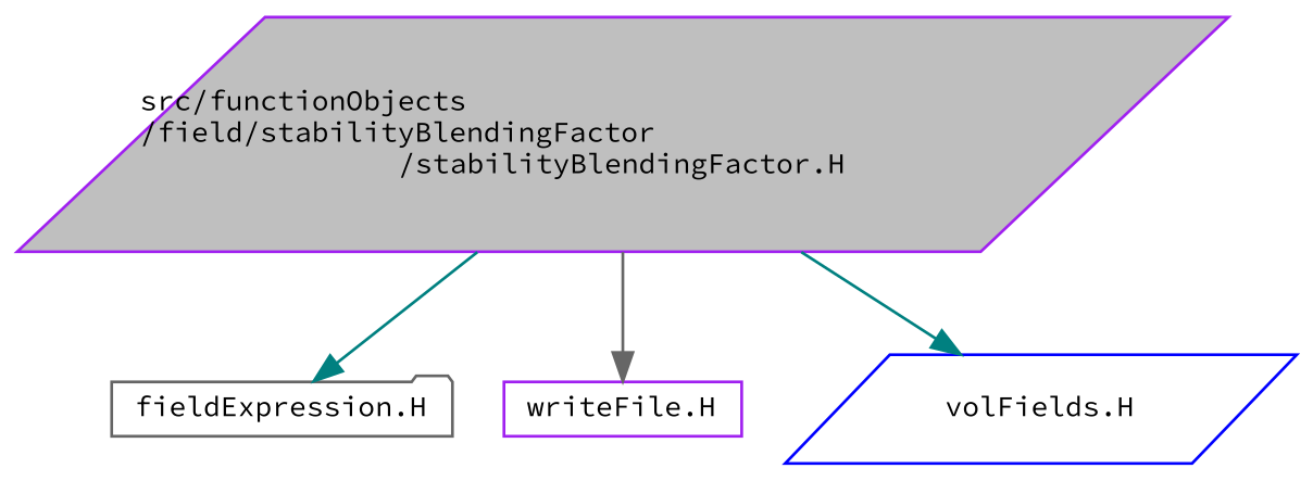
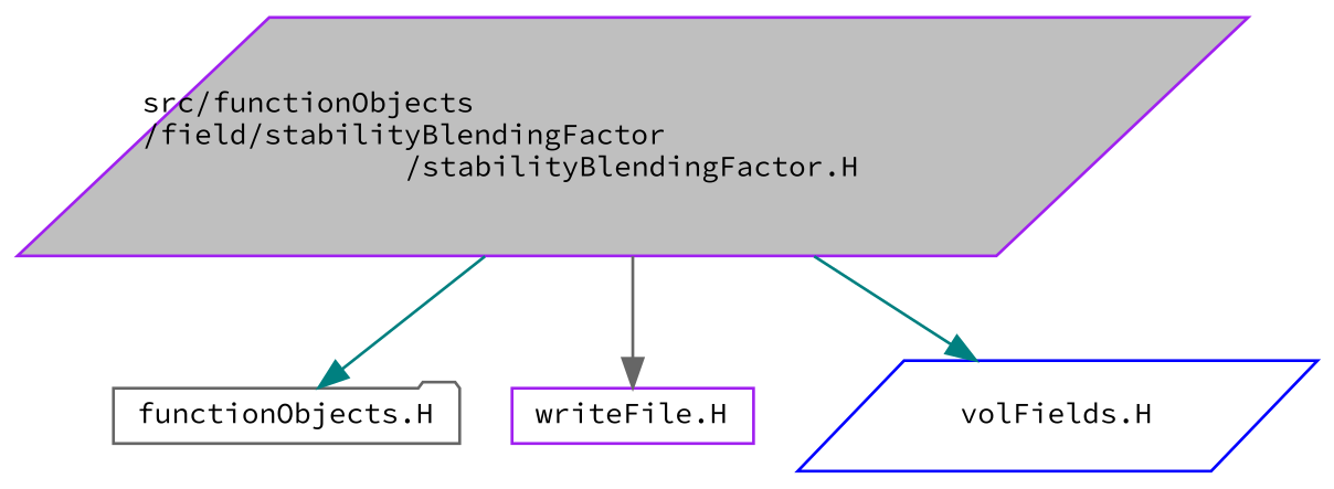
  digraph {
    fontname="Source Code Pro"
    node [color=purple fontname="Source Code Pro" fontsize=10 shape=parallelogram]
    edge [color=teal fontname="Source Code Pro" fontsize=10 labelfontname=Helvetica labelfontsize=10 style=solid]
    n1 [fillcolor=grey75 fontcolor=black height=0.2 label="src/functionObjects\l/field/stabilityBlendingFactor\l/stabilityBlendingFactor.H" style=filled width=0.4]
-   n2 [color=gray40 height=0.2 label="fieldExpression.H" shape=folder width=0.4]
+   n2 [color=gray40 height=0.2 label="functionObjects.H" shape=folder width=0.4]
    n3 [height=0.2 label="writeFile.H" shape=box width=0.4]
    n4 [color=blue height=0.2 label="volFields.H" width=0.4]
    n1 -> n2
    n1 -> n3 [color=gray40]
    n1 -> n4
  }
